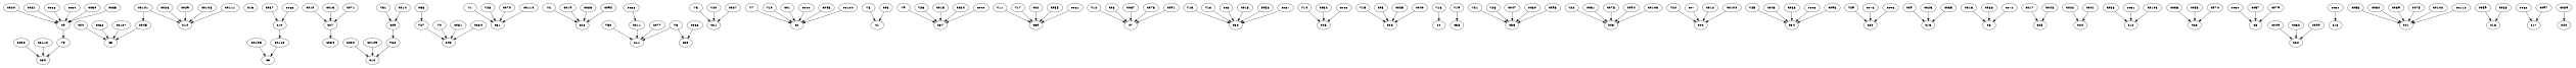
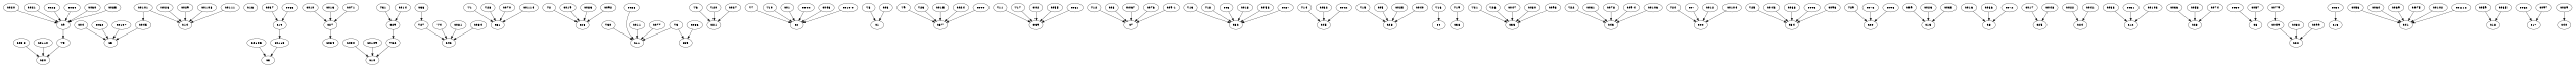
  strict digraph {
    edge [weight=1]
    c9
    v5
    n3 [label=c80]
    co45
    c5
    c16
    c19
    co113
    c3
    c27
    co34
    c29
    v32
    c10
    c36
    v27
    c42
    v1
    c31
    v2
    c26
    v3
    c11
    c35
    v4
    v6
    c21
    v7
    c2
    v8
    c1
    v9
    c37
    v10
    v11
    c39
    v12
    c7
    v13
    c32
    v14
    c45
    v15
    c28
    v16
    c4
    v17
    v18
    v19
    c38
    v20
    v21
    c33
    v22
    c43
    v23
    v24
    c44
    v25
    c34
    v26
    v28
    v29
    c20
    v30
    v31
    co1
    co2
    co3
    co4
    co5
    co6
    co7
    co8
    co9
    c13
    co10
    co11
    co12
    co13
    co14
    co15
    co16
    c8
    co17
    c25
    co18
    co19
    co20
    co21
    co22
    c24
    co23
    co24
    co25
    co26
    c14
    co27
    co28
    co29
    co30
    co31
    co32
    co33
    c12
    co35
    co36
    c23
    co37
    co38
    co39
    c6
    co40
    co41
    co42
    co43
    co44
    co46
    co47
    co48
    co49
    c22
    co50
    co51
    co52
    co53
    co54
    c15
    co55
    co56
    c41
    co57
    co58
    co59
    c18
    co60
    co61
    co62
    c17
    co63
    co64
    co65
    co66
    co67
    co68
    co69
    co70
    co71
    co72
    co73
    co74
    co75
    co76
    co77
    co78
    co79
    co80
    co81
    co82
    co83
    co84
    co85
    co86
    co87
    co88
    co89
    c40
    co90
    co91
    co92
    co93
    co94
    co95
    co96
    co97
    co98
    co99
    co100
    co101
    co102
    co103
    co104
    co105
    co106
    co107
    co108
    co109
    co110
    co111
    co112
    co114
    c9 -> v5
    v5 -> n3
    co45 -> c5
    c19 -> co113
    co113 -> c3
    c27 -> co34
    c29 -> v32
    v32 -> c10
    c36 -> v27
    v27 -> c42
    v1 -> c31
    v2 -> c26
    v3 -> c11
    v3 -> c35
    v4 -> c42
    v6 -> c21
    v7 -> c2
    v8 -> c1
    v9 -> c37
    v10 -> c2
    v11 -> c39
    v12 -> c7
    v13 -> c32
    v14 -> c45
    v15 -> c28
    v16 -> c4
    v17 -> c39
    v18 -> c32
    v19 -> c38
    v20 -> c21
    v21 -> c33
    v22 -> c43
    v23 -> c37
    v24 -> c44
    v25 -> c34
    v26 -> c33
    v28 -> c31
    v29 -> c20
    v30 -> c11
    v31 -> c29
    co1 -> c2
    co2 -> c39
    co3 -> c1
    co4 -> c5
    co5 -> c28
    co6 -> c32
    co7 -> c44
    co8 -> c7
    co9 -> c13
    co10 -> c27
    co11 -> c11
    co12 -> c44
    co13 -> c27
    co14 -> c29
    co15 -> c37
    co16 -> c8
    co17 -> c25
    co18 -> c32
    co19 -> c26
    co20 -> c9
    co21 -> c9
    co22 -> c24
    co23 -> c13
    co24 -> c37
    co25 -> c28
    co26 -> c14
    co27 -> c21
    co28 -> c9
    co29 -> c14
    co30 -> c10
    co31 -> c43
    co32 -> c45
    co33 -> c12
    co35 -> c13
    co36 -> c23
    co37 -> c19
    co38 -> n3
    co39 -> c6
    co40 -> c28
    co41 -> c24
    co42 -> c45
    co43 -> c34
    co44 -> c2
    co46 -> c2
    co47 -> c33
    co48 -> c25
    co49 -> c22
    co50 -> c9
    co51 -> c12
    co52 -> c5
    co53 -> c32
    co54 -> c15
    co55 -> c39
    co56 -> c41
    co57 -> c6
    co58 -> c23
    co59 -> c18
    co60 -> c9
    co61 -> c39
    co62 -> c17
    co63 -> c19
    co64 -> c41
    co65 -> c18
    co66 -> c8
    co67 -> c7
    co68 -> c34
    co69 -> c41
    co70 -> c31
    co71 -> c27
    co72 -> c8
    co73 -> c20
    co74 -> c23
    co75 -> c41
    co76 -> c7
    co77 -> c11
    co78 -> c43
-   co79 -> c6
+   co79 -> co49
    co80 -> c33
    co81 -> c42
    co82 -> c22
    co83 -> c26
    co84 -> c42
    co85 -> c9
    co86 -> c35
    co87 -> c32
-   co88 -> co11
+   co88 -> c11
    co89 -> c40
    co90 -> c37
    co91 -> c7
    co92 -> c26
    co93 -> c34
    co94 -> c43
    co95 -> c20
    co96 -> c34
    co97 -> c17
    co98 -> c33
    co99 -> c22
    co100 -> c2
    co101 -> co45
    co101 -> c14
    co102 -> c41
    co103 -> c12
    co104 -> c44
    co105 -> c3
    co106 -> c43
    co107 -> c5
    co108 -> c14
    co109 -> c10
    co110 -> n3
    co111 -> c14
    co112 -> c41
    co114 -> c31
  }
